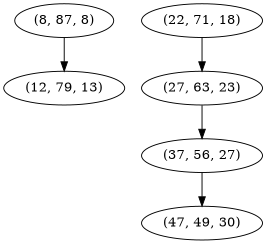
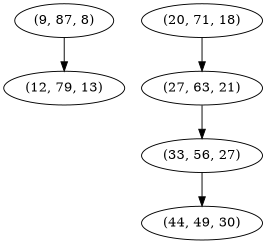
  digraph {
    n1 [label="(12, 79, 13)"]
-   "(8, 87, 8)"
-   "(22, 71, 18)"
-   "(27, 63, 23)"
-   "(37, 56, 27)"
-   "(44, 49, 30)" [label="(47, 49, 30)"]
+   "(8, 87, 8)" [label="(9, 87, 8)"]
+   "(22, 71, 18)" [label="(20, 71, 18)"]
+   "(27, 63, 23)" [label="(27, 63, 21)"]
+   "(37, 56, 27)" [label="(33, 56, 27)"]
+   "(44, 49, 30)"
    "(8, 87, 8)" -> n1
    "(22, 71, 18)" -> "(27, 63, 23)"
    "(27, 63, 23)" -> "(37, 56, 27)"
    "(37, 56, 27)" -> "(44, 49, 30)"
  }
